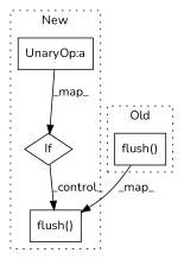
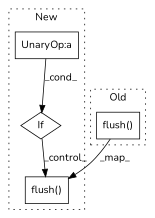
  digraph {
    fontname=Nunito
    node [a=75 l=18 shape=box fontname=Nunito]
    edge [fontname=Nunito]
    n1 [label="flush()" s=6220]
    n2 [a=96 l=3 label=If s=6105 shape=diamond]
    n3 [a=61 l=8 label="UnaryOp:a" s=6108]
    n4 [label="flush()" s=6070]
    subgraph cluster_1 {
      label=New
      style=dotted
      n1
      n2
      n3
    }
    subgraph cluster_2 {
      label=Old
      style=dotted
      n4
    }
    n2 -> n1 [label=_control_]
-   n3 -> n2 [label=_map_]
+   n3 -> n2 [label=_cond_]
    n4 -> n1 [label=_map_]
  }
